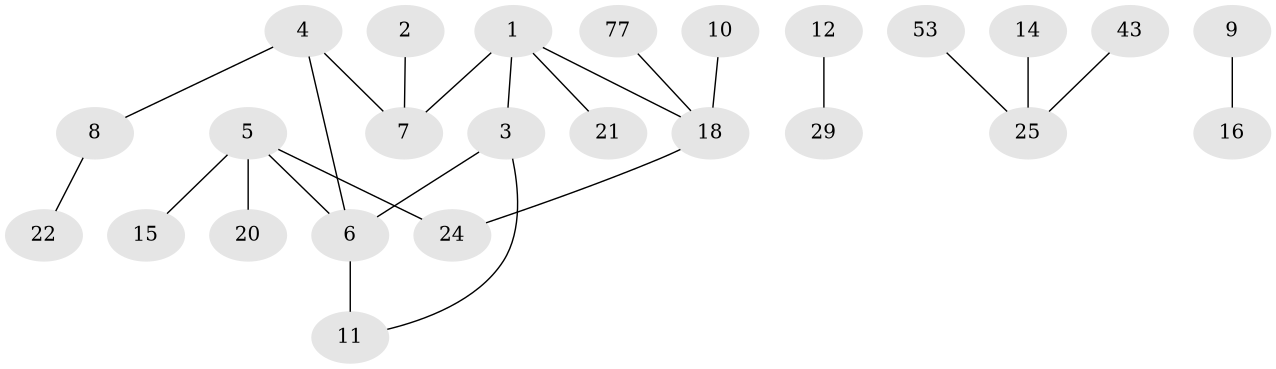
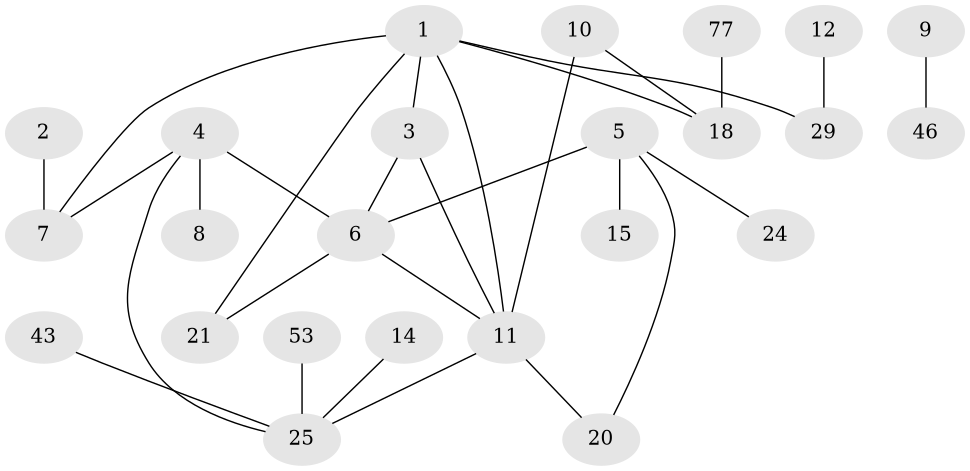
  graph {
    node [color=gray90 style=filled]
    edge [weight=1.0]
    1
    3
    7
    11
    18
    n6 [label=29]
    21
    6
    25
    20
    24
    2
    4
    8
-   22
    5
    15
    9
-   16
+   16 [label=46]
    10
    12
    n22 [label=53]
    14
    n24 [label=77]
    n25 [label=43]
    1 -- 3
    1 -- 7
+   1 -- 11
    1 -- 18
+   1 -- n6
    1 -- 21
    3 -- 11
    3 -- 6
-   18 -- 24
+   11 -- 25
+   11 -- 20
    6 -- 11 [weight=2.0]
+   6 -- 21
    2 -- 7
    4 -- 7
    4 -- 6
+   4 -- 25
    4 -- 8
-   8 -- 22
    5 -- 6
    5 -- 20
    5 -- 24
    5 -- 15
    9 -- 16
+   10 -- 11
    10 -- 18
    12 -- n6
    n22 -- 25
    14 -- 25
    n24 -- 18
    n25 -- 25
  }
